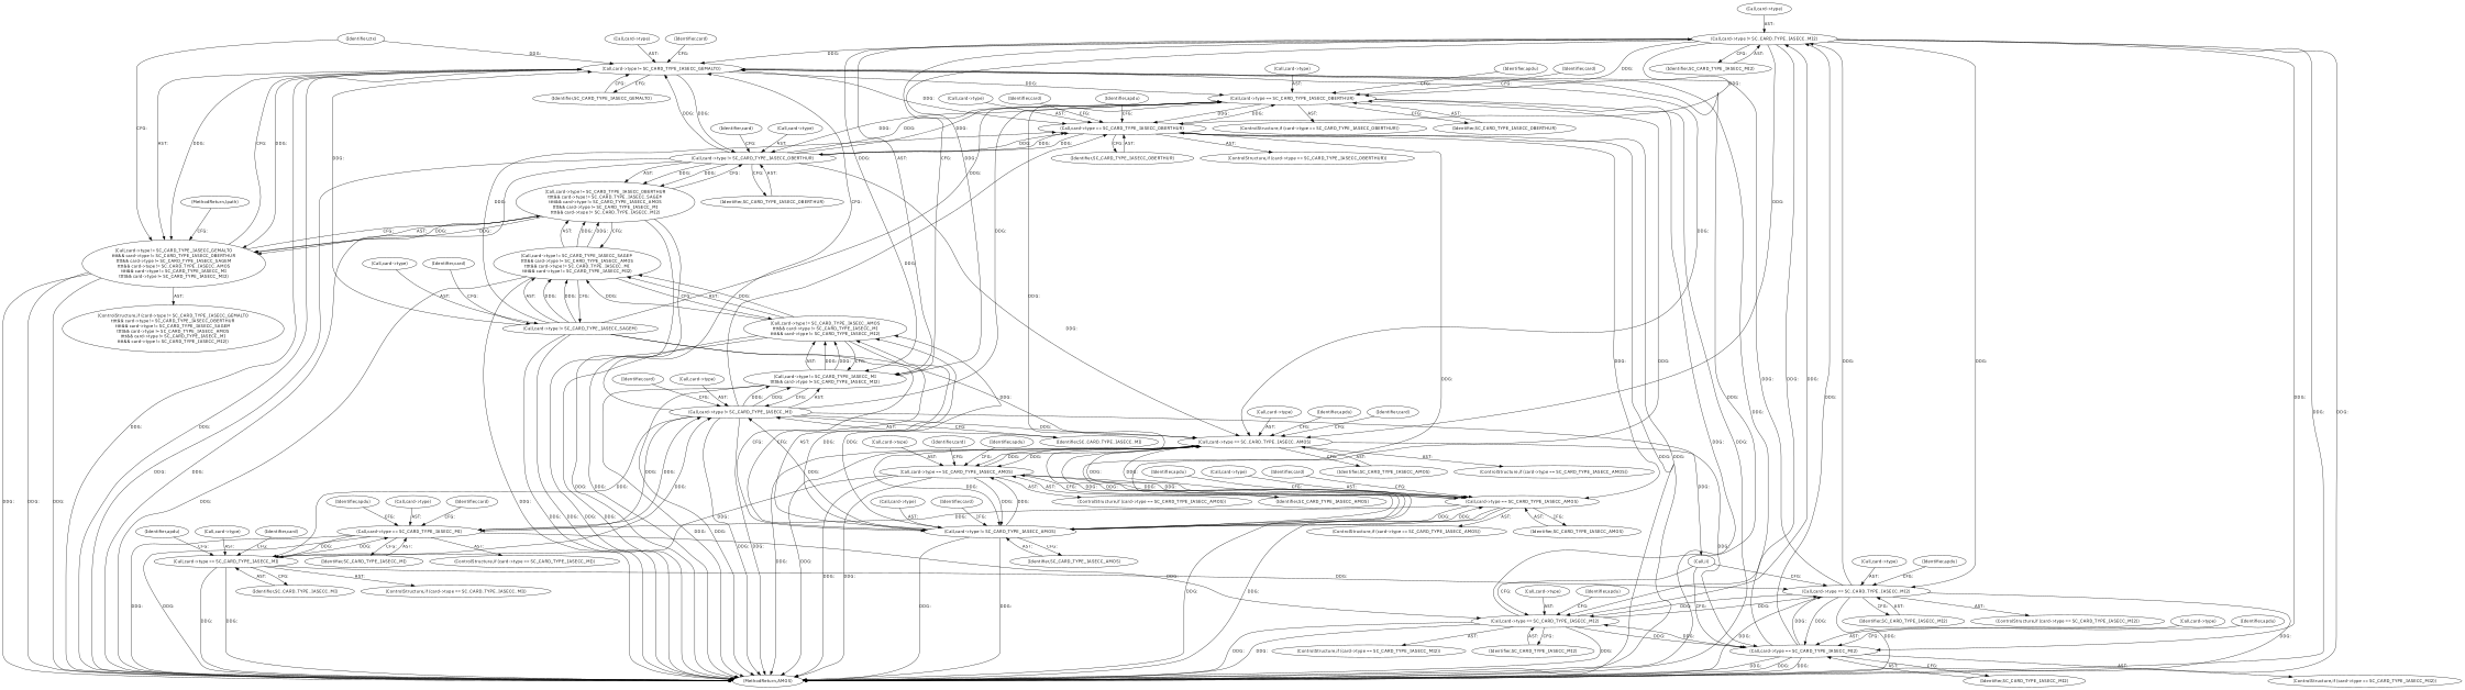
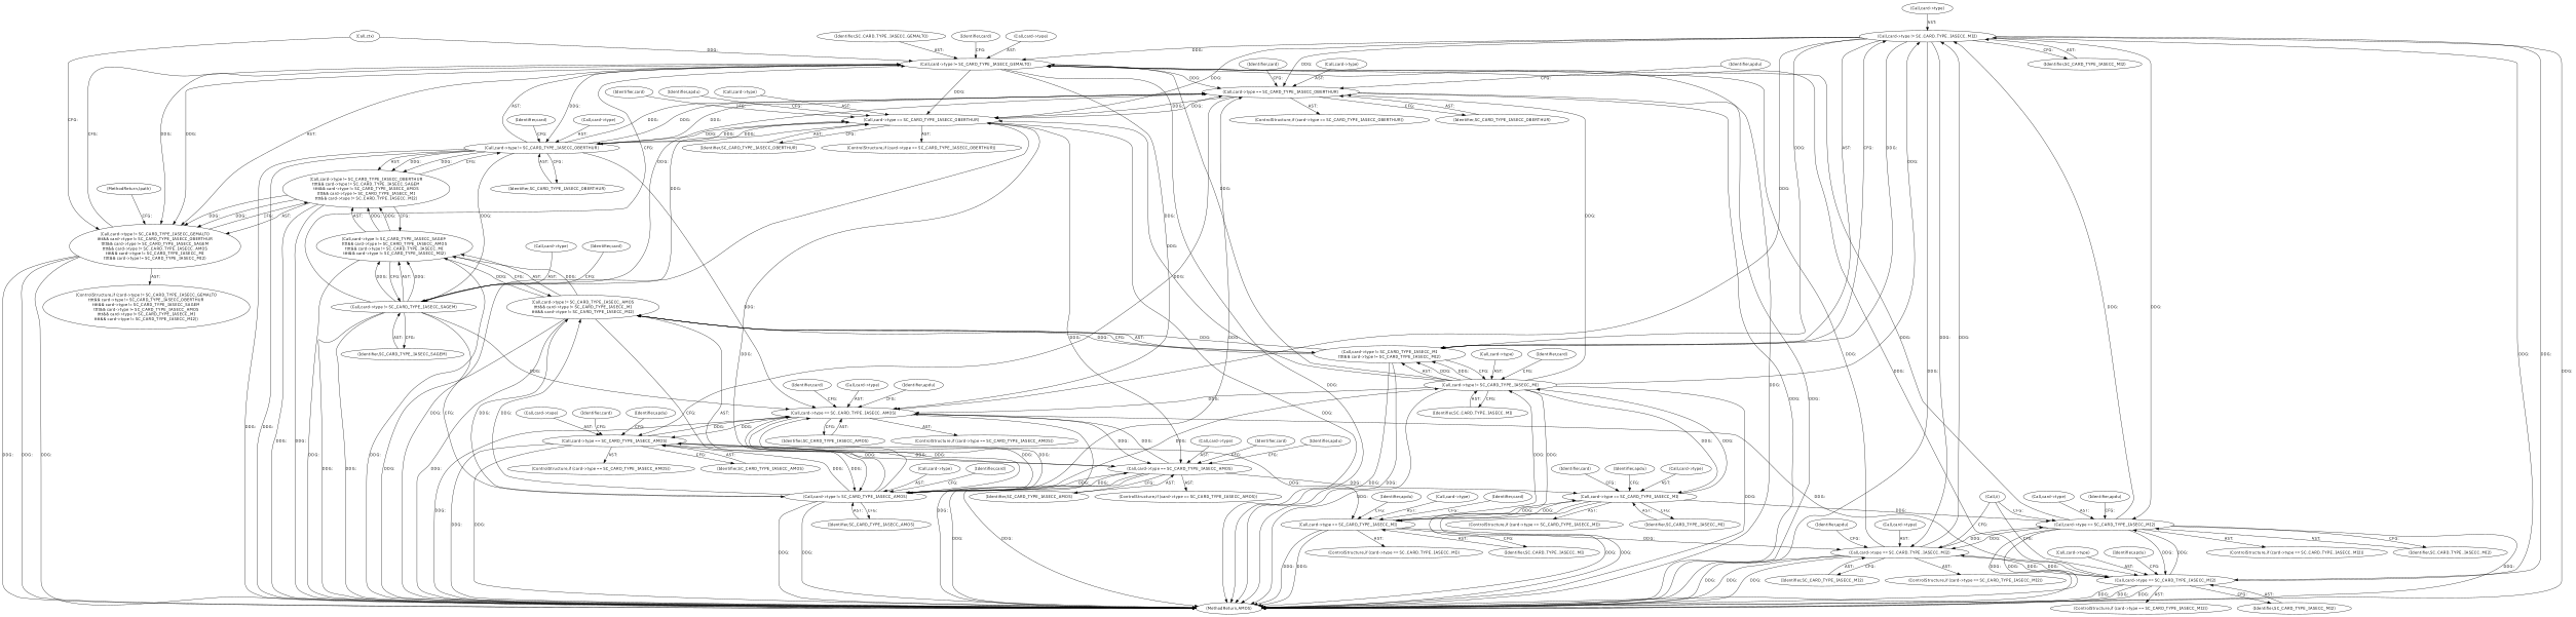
  digraph {
    fontname="IBM Plex Sans"
    node [fontname="IBM Plex Sans"]
    edge [fontname="IBM Plex Sans"]
    n1 [label="(Call,card->type != SC_CARD_TYPE_IASECC_MI2)"]
    n2 [label="(Call,card->type != SC_CARD_TYPE_IASECC_GEMALTO)"]
    n3 [label="(Call,card->type == SC_CARD_TYPE_IASECC_MI2)"]
    n4 [label="(Call,card->type == SC_CARD_TYPE_IASECC_OBERTHUR)"]
    n5 [label="(Call,card->type == SC_CARD_TYPE_IASECC_MI2)"]
    n6 [label="(Call,card->type == SC_CARD_TYPE_IASECC_OBERTHUR)"]
    n7 [label="(Call,card->type == SC_CARD_TYPE_IASECC_AMOS)"]
    n8 [label="(Call,card->type == SC_CARD_TYPE_IASECC_MI2)"]
    n9 [label="(Call,card->type != SC_CARD_TYPE_IASECC_MI\n\t\t\t\t&& card->type != SC_CARD_TYPE_IASECC_MI2)"]
    n10 [label="(Identifier,SC_CARD_TYPE_IASECC_MI2)"]
    n11 [label="(MethodReturn,AMOS)"]
    n12 [label="(Call,card->type != SC_CARD_TYPE_IASECC_OBERTHUR)"]
    n13 [label="(Call,card->type != SC_CARD_TYPE_IASECC_GEMALTO\n\t\t\t\t&& card->type != SC_CARD_TYPE_IASECC_OBERTHUR\n\t\t\t\t&& card->type != SC_CARD_TYPE_IASECC_SAGEM\n\t\t\t\t&& card->type != SC_CARD_TYPE_IASECC_AMOS\n\t\t\t\t&& card->type != SC_CARD_TYPE_IASECC_MI\n\t\t\t\t&& card->type != SC_CARD_TYPE_IASECC_MI2)"]
    n14 [label="(Identifier,SC_CARD_TYPE_IASECC_GEMALTO)"]
    n15 [label="(Identifier,SC_CARD_TYPE_IASECC_MI2)"]
    n16 [label="(ControlStructure,if (card->type == SC_CARD_TYPE_IASECC_MI2))"]
    n17 [label="(Call,card->type == SC_CARD_TYPE_IASECC_AMOS)"]
    n18 [label="(ControlStructure,if (card->type == SC_CARD_TYPE_IASECC_OBERTHUR))"]
    n19 [label="(Identifier,SC_CARD_TYPE_IASECC_OBERTHUR)"]
    n20 [label="(ControlStructure,if (card->type == SC_CARD_TYPE_IASECC_MI2))"]
    n21 [label="(Identifier,SC_CARD_TYPE_IASECC_MI2)"]
    n22 [label="(Call,card->type == SC_CARD_TYPE_IASECC_AMOS)"]
    n23 [label="(Identifier,SC_CARD_TYPE_IASECC_OBERTHUR)"]
    n24 [label="(ControlStructure,if (card->type == SC_CARD_TYPE_IASECC_OBERTHUR))"]
    n25 [label="(Call,card->type != SC_CARD_TYPE_IASECC_AMOS)"]
    n26 [label="(Identifier,SC_CARD_TYPE_IASECC_AMOS)"]
    n27 [label="(ControlStructure,if (card->type == SC_CARD_TYPE_IASECC_AMOS))"]
    n28 [label="(ControlStructure,if (card->type == SC_CARD_TYPE_IASECC_MI2))"]
    n29 [label="(Identifier,SC_CARD_TYPE_IASECC_MI2)"]
    n30 [label="(Call,card->type != SC_CARD_TYPE_IASECC_MI)"]
    n31 [label="(Call,card->type != SC_CARD_TYPE_IASECC_AMOS\n\t\t\t\t&& card->type != SC_CARD_TYPE_IASECC_MI\n\t\t\t\t&& card->type != SC_CARD_TYPE_IASECC_MI2)"]
    n32 [label="(Call,card->type == SC_CARD_TYPE_IASECC_MI)"]
    n33 [label="(Call,card->type == SC_CARD_TYPE_IASECC_MI)"]
    n34 [label="(Identifier,SC_CARD_TYPE_IASECC_MI)"]
    n35 [label="(Identifier,SC_CARD_TYPE_IASECC_MI)"]
    n36 [label="(ControlStructure,if (card->type == SC_CARD_TYPE_IASECC_MI))"]
    n37 [label="(Identifier,SC_CARD_TYPE_IASECC_MI)"]
    n38 [label="(ControlStructure,if (card->type == SC_CARD_TYPE_IASECC_MI))"]
    n39 [label="(Identifier,SC_CARD_TYPE_IASECC_AMOS)"]
    n40 [label="(ControlStructure,if (card->type == SC_CARD_TYPE_IASECC_AMOS))"]
    n41 [label="(Identifier,SC_CARD_TYPE_IASECC_AMOS)"]
    n42 [label="(ControlStructure,if (card->type == SC_CARD_TYPE_IASECC_AMOS))"]
    n43 [label="(Identifier,SC_CARD_TYPE_IASECC_AMOS)"]
    n44 [label="(Call,card->type != SC_CARD_TYPE_IASECC_SAGEM\n\t\t\t\t&& card->type != SC_CARD_TYPE_IASECC_AMOS\n\t\t\t\t&& card->type != SC_CARD_TYPE_IASECC_MI\n\t\t\t\t&& card->type != SC_CARD_TYPE_IASECC_MI2)"]
    n45 [label="(Call,card->type != SC_CARD_TYPE_IASECC_SAGEM)"]
+   n46 [label="(Identifier,SC_CARD_TYPE_IASECC_SAGEM)"]
    n47 [label="(Call,card->type != SC_CARD_TYPE_IASECC_OBERTHUR\n\t\t\t\t&& card->type != SC_CARD_TYPE_IASECC_SAGEM\n\t\t\t\t&& card->type != SC_CARD_TYPE_IASECC_AMOS\n\t\t\t\t&& card->type != SC_CARD_TYPE_IASECC_MI\n\t\t\t\t&& card->type != SC_CARD_TYPE_IASECC_MI2)"]
    n48 [label="(Identifier,SC_CARD_TYPE_IASECC_OBERTHUR)"]
    n49 [label="(ControlStructure,if (card->type != SC_CARD_TYPE_IASECC_GEMALTO\n\t\t\t\t&& card->type != SC_CARD_TYPE_IASECC_OBERTHUR\n\t\t\t\t&& card->type != SC_CARD_TYPE_IASECC_SAGEM\n\t\t\t\t&& card->type != SC_CARD_TYPE_IASECC_AMOS\n\t\t\t\t&& card->type != SC_CARD_TYPE_IASECC_MI\n\t\t\t\t&& card->type != SC_CARD_TYPE_IASECC_MI2))"]
    n50 [label="(Call,card->type)"]
    n51 [label="(Identifier,card)"]
    n52 [label="(Call,card->type)"]
    n53 [label="(Call,card->type)"]
    n54 [label="(Call,card->type)"]
    n55 [label="(Identifier,apdu)"]
    n56 [label="(Identifier,card)"]
    n57 [label="(Call,card->type)"]
    n58 [label="(Call,card->type)"]
    n59 [label="(Identifier,apdu)"]
    n60 [label="(Identifier,apdu)"]
    n61 [label="(Identifier,card)"]
    n62 [label="(Identifier,apdu)"]
    n63 [label="(Identifier,card)"]
    n64 [label="(Call,card->type)"]
    n65 [label="(Identifier,card)"]
    n66 [label="(Call,card->type)"]
    n67 [label="(Identifier,apdu)"]
    n68 [label="(Call,ii)"]
    n69 [label="(Call,card->type)"]
-   n70 [label="(Identifier,ctx)"]
+   n70 [label="(Call,ctx)"]
    n71 [label="(MethodReturn,lpath)"]
    n72 [label="(Call,card->type)"]
    n73 [label="(Identifier,card)"]
    n74 [label="(Call,card->type)"]
    n75 [label="(Identifier,apdu)"]
    n76 [label="(Identifier,card)"]
    n77 [label="(Call,card->type)"]
    n78 [label="(Call,card->type)"]
    n79 [label="(Identifier,card)"]
    n80 [label="(Identifier,apdu)"]
    n81 [label="(Identifier,card)"]
    n82 [label="(Identifier,card)"]
    n83 [label="(Call,card->type)"]
    n84 [label="(Call,card->type)"]
    n85 [label="(Identifier,card)"]
    n86 [label="(Identifier,apdu)"]
    n87 [label="(Identifier,apdu)"]
    n88 [label="(Identifier,apdu)"]
    n89 [label="(Call,card->type)"]
    n90 [label="(Identifier,card)"]
    n1 -> n2 [label="DDG: "]
    n1 -> n3 [label="DDG: "]
    n1 -> n4 [label="DDG: "]
    n1 -> n5 [label="DDG: "]
    n1 -> n6 [label="DDG: "]
    n1 -> n7 [label="DDG: "]
    n1 -> n8 [label="DDG: "]
    n1 -> n9 [label="AST: "]
    n1 -> n9 [label="DDG: "]
    n1 -> n9 [label="DDG: "]
    n1 -> n10 [label="CFG: "]
    n1 -> n11 [label="DDG: "]
    n1 -> n11 [label="DDG: "]
    n2 -> n4 [label="DDG: "]
    n2 -> n6 [label="DDG: "]
    n2 -> n7 [label="DDG: "]
    n2 -> n11 [label="DDG: "]
    n2 -> n11 [label="DDG: "]
    n2 -> n12 [label="DDG: "]
    n2 -> n13 [label="AST: "]
    n2 -> n13 [label="DDG: "]
    n2 -> n13 [label="DDG: "]
-   n2 -> n14 [label="CFG: "]
    n3 -> n1 [label="DDG: "]
    n3 -> n2 [label="DDG: "]
    n3 -> n5 [label="DDG: "]
    n3 -> n8 [label="DDG: "]
    n3 -> n11 [label="DDG: "]
    n3 -> n11 [label="DDG: "]
    n3 -> n11 [label="DDG: "]
    n3 -> n15 [label="CFG: "]
    n3 -> n16 [label="AST: "]
    n4 -> n6 [label="DDG: "]
    n4 -> n11 [label="DDG: "]
    n4 -> n11 [label="DDG: "]
    n4 -> n12 [label="DDG: "]
    n4 -> n17 [label="DDG: "]
    n4 -> n18 [label="AST: "]
    n4 -> n19 [label="CFG: "]
    n5 -> n1 [label="DDG: "]
    n5 -> n2 [label="DDG: "]
    n5 -> n3 [label="DDG: "]
    n5 -> n8 [label="DDG: "]
    n5 -> n11 [label="DDG: "]
    n5 -> n11 [label="DDG: "]
    n5 -> n11 [label="DDG: "]
    n5 -> n20 [label="AST: "]
    n5 -> n21 [label="CFG: "]
    n6 -> n4 [label="DDG: "]
    n6 -> n11 [label="DDG: "]
    n6 -> n11 [label="DDG: "]
    n6 -> n12 [label="DDG: "]
    n6 -> n22 [label="DDG: "]
    n6 -> n23 [label="CFG: "]
    n6 -> n24 [label="AST: "]
    n7 -> n8 [label="DDG: "]
    n7 -> n11 [label="DDG: "]
    n7 -> n11 [label="DDG: "]
    n7 -> n17 [label="DDG: "]
    n7 -> n22 [label="DDG: "]
    n7 -> n25 [label="DDG: "]
    n7 -> n26 [label="CFG: "]
    n7 -> n27 [label="AST: "]
    n8 -> n1 [label="DDG: "]
    n8 -> n2 [label="DDG: "]
    n8 -> n3 [label="DDG: "]
    n8 -> n5 [label="DDG: "]
    n8 -> n11 [label="DDG: "]
    n8 -> n11 [label="DDG: "]
    n8 -> n11 [label="DDG: "]
    n8 -> n28 [label="AST: "]
    n8 -> n29 [label="CFG: "]
    n9 -> n1 [label="CFG: "]
    n9 -> n11 [label="DDG: "]
    n9 -> n11 [label="DDG: "]
    n9 -> n30 [label="CFG: "]
    n9 -> n31 [label="AST: "]
    n9 -> n31 [label="DDG: "]
    n9 -> n31 [label="DDG: "]
    n10 -> n1 [label="AST: "]
-   n12 -> n2 [label="DDG: "]
+   n12 -> n2 [label="AST: "]
    n12 -> n4 [label="DDG: "]
    n12 -> n4 [label="DDG: "]
    n12 -> n6 [label="DDG: "]
    n12 -> n6 [label="DDG: "]
    n12 -> n7 [label="DDG: "]
    n12 -> n11 [label="DDG: "]
    n12 -> n11 [label="DDG: "]
+   n12 -> n45 [label="DDG: "]
    n12 -> n47 [label="AST: "]
    n12 -> n47 [label="DDG: "]
    n12 -> n47 [label="DDG: "]
    n12 -> n48 [label="CFG: "]
    n13 -> n2 [label="CFG: "]
    n13 -> n11 [label="DDG: "]
    n13 -> n11 [label="DDG: "]
    n13 -> n11 [label="DDG: "]
    n13 -> n47 [label="CFG: "]
    n13 -> n49 [label="AST: "]
-   n14 -> n2 [label="CFG: "]
+   n14 -> n2 [label="AST: "]
    n15 -> n3 [label="AST: "]
    n17 -> n7 [label="DDG: "]
    n17 -> n11 [label="DDG: "]
    n17 -> n11 [label="DDG: "]
    n17 -> n22 [label="DDG: "]
    n17 -> n25 [label="DDG: "]
    n17 -> n32 [label="DDG: "]
    n17 -> n40 [label="AST: "]
    n17 -> n41 [label="CFG: "]
    n19 -> n4 [label="AST: "]
    n21 -> n5 [label="AST: "]
    n22 -> n7 [label="DDG: "]
    n22 -> n11 [label="DDG: "]
    n22 -> n11 [label="DDG: "]
    n22 -> n17 [label="DDG: "]
    n22 -> n25 [label="DDG: "]
    n22 -> n33 [label="DDG: "]
    n22 -> n42 [label="AST: "]
    n22 -> n43 [label="CFG: "]
    n23 -> n6 [label="AST: "]
    n25 -> n4 [label="DDG: "]
    n25 -> n6 [label="DDG: "]
    n25 -> n7 [label="DDG: "]
    n25 -> n7 [label="DDG: "]
    n25 -> n11 [label="DDG: "]
    n25 -> n11 [label="DDG: "]
    n25 -> n17 [label="DDG: "]
    n25 -> n22 [label="DDG: "]
    n25 -> n30 [label="DDG: "]
    n25 -> n31 [label="AST: "]
    n25 -> n31 [label="DDG: "]
    n25 -> n31 [label="DDG: "]
    n25 -> n39 [label="CFG: "]
    n26 -> n7 [label="AST: "]
    n29 -> n8 [label="AST: "]
-   n30 -> n68 [label="DDG: "]
-   n30 -> n2 [label="CFG: "]
+   n30 -> n1 [label="DDG: "]
+   n30 -> n2 [label="DDG: "]
    n30 -> n4 [label="DDG: "]
    n30 -> n6 [label="DDG: "]
    n30 -> n7 [label="DDG: "]
    n30 -> n9 [label="AST: "]
    n30 -> n9 [label="DDG: "]
    n30 -> n9 [label="DDG: "]
    n30 -> n11 [label="DDG: "]
    n30 -> n11 [label="DDG: "]
    n30 -> n32 [label="DDG: "]
    n30 -> n33 [label="DDG: "]
    n30 -> n34 [label="CFG: "]
    n31 -> n9 [label="CFG: "]
    n31 -> n11 [label="DDG: "]
    n31 -> n11 [label="DDG: "]
    n31 -> n25 [label="CFG: "]
    n31 -> n44 [label="AST: "]
    n31 -> n44 [label="DDG: "]
    n31 -> n44 [label="DDG: "]
    n32 -> n3 [label="DDG: "]
    n32 -> n11 [label="DDG: "]
    n32 -> n11 [label="DDG: "]
    n32 -> n30 [label="DDG: "]
    n32 -> n33 [label="DDG: "]
    n32 -> n35 [label="CFG: "]
    n32 -> n36 [label="AST: "]
    n33 -> n5 [label="DDG: "]
    n33 -> n11 [label="DDG: "]
    n33 -> n11 [label="DDG: "]
    n33 -> n30 [label="DDG: "]
    n33 -> n32 [label="DDG: "]
    n33 -> n37 [label="CFG: "]
    n33 -> n38 [label="AST: "]
    n34 -> n30 [label="AST: "]
    n35 -> n32 [label="AST: "]
    n37 -> n33 [label="AST: "]
    n39 -> n25 [label="AST: "]
    n41 -> n17 [label="AST: "]
    n43 -> n22 [label="AST: "]
    n44 -> n11 [label="DDG: "]
    n44 -> n11 [label="DDG: "]
    n44 -> n31 [label="CFG: "]
    n44 -> n45 [label="CFG: "]
    n44 -> n47 [label="AST: "]
    n44 -> n47 [label="DDG: "]
    n44 -> n47 [label="DDG: "]
-   n45 -> n2 [label="DDG: "]
+   n45 -> n2 [label="CFG: "]
    n45 -> n4 [label="DDG: "]
    n45 -> n6 [label="DDG: "]
    n45 -> n7 [label="DDG: "]
    n45 -> n11 [label="DDG: "]
    n45 -> n11 [label="DDG: "]
    n45 -> n25 [label="CFG: "]
    n45 -> n44 [label="AST: "]
    n45 -> n44 [label="DDG: "]
    n45 -> n44 [label="DDG: "]
+   n45 -> n46 [label="CFG: "]
+   n46 -> n45 [label="AST: "]
    n47 -> n11 [label="DDG: "]
    n47 -> n11 [label="DDG: "]
    n47 -> n12 [label="CFG: "]
    n47 -> n13 [label="AST: "]
    n47 -> n13 [label="DDG: "]
    n47 -> n13 [label="DDG: "]
    n47 -> n44 [label="CFG: "]
    n48 -> n12 [label="AST: "]
    n50 -> n5 [label="AST: "]
    n51 -> n45 [label="CFG: "]
    n52 -> n8 [label="AST: "]
    n53 -> n30 [label="AST: "]
    n54 -> n4 [label="AST: "]
    n55 -> n8 [label="CFG: "]
    n56 -> n12 [label="CFG: "]
    n57 -> n3 [label="AST: "]
    n58 -> n1 [label="AST: "]
    n59 -> n22 [label="CFG: "]
    n60 -> n5 [label="CFG: "]
    n61 -> n7 [label="CFG: "]
    n62 -> n32 [label="CFG: "]
    n63 -> n30 [label="CFG: "]
    n64 -> n17 [label="AST: "]
    n65 -> n2 [label="CFG: "]
    n66 -> n33 [label="AST: "]
    n67 -> n4 [label="CFG: "]
    n68 -> n3 [label="CFG: "]
    n68 -> n5 [label="CFG: "]
    n68 -> n8 [label="CFG: "]
    n69 -> n25 [label="AST: "]
    n70 -> n2 [label="DDG: "]
    n70 -> n13 [label="CFG: "]
    n71 -> n13 [label="CFG: "]
    n72 -> n45 [label="AST: "]
    n73 -> n25 [label="CFG: "]
    n74 -> n32 [label="AST: "]
    n75 -> n6 [label="CFG: "]
    n76 -> n33 [label="CFG: "]
    n77 -> n6 [label="AST: "]
    n78 -> n22 [label="AST: "]
    n79 -> n22 [label="CFG: "]
    n80 -> n3 [label="CFG: "]
    n81 -> n17 [label="CFG: "]
    n82 -> n32 [label="CFG: "]
    n83 -> n2 [label="AST: "]
    n84 -> n7 [label="AST: "]
    n85 -> n6 [label="CFG: "]
    n86 -> n7 [label="CFG: "]
    n87 -> n17 [label="CFG: "]
    n88 -> n33 [label="CFG: "]
    n89 -> n12 [label="AST: "]
    n90 -> n4 [label="CFG: "]
  }
